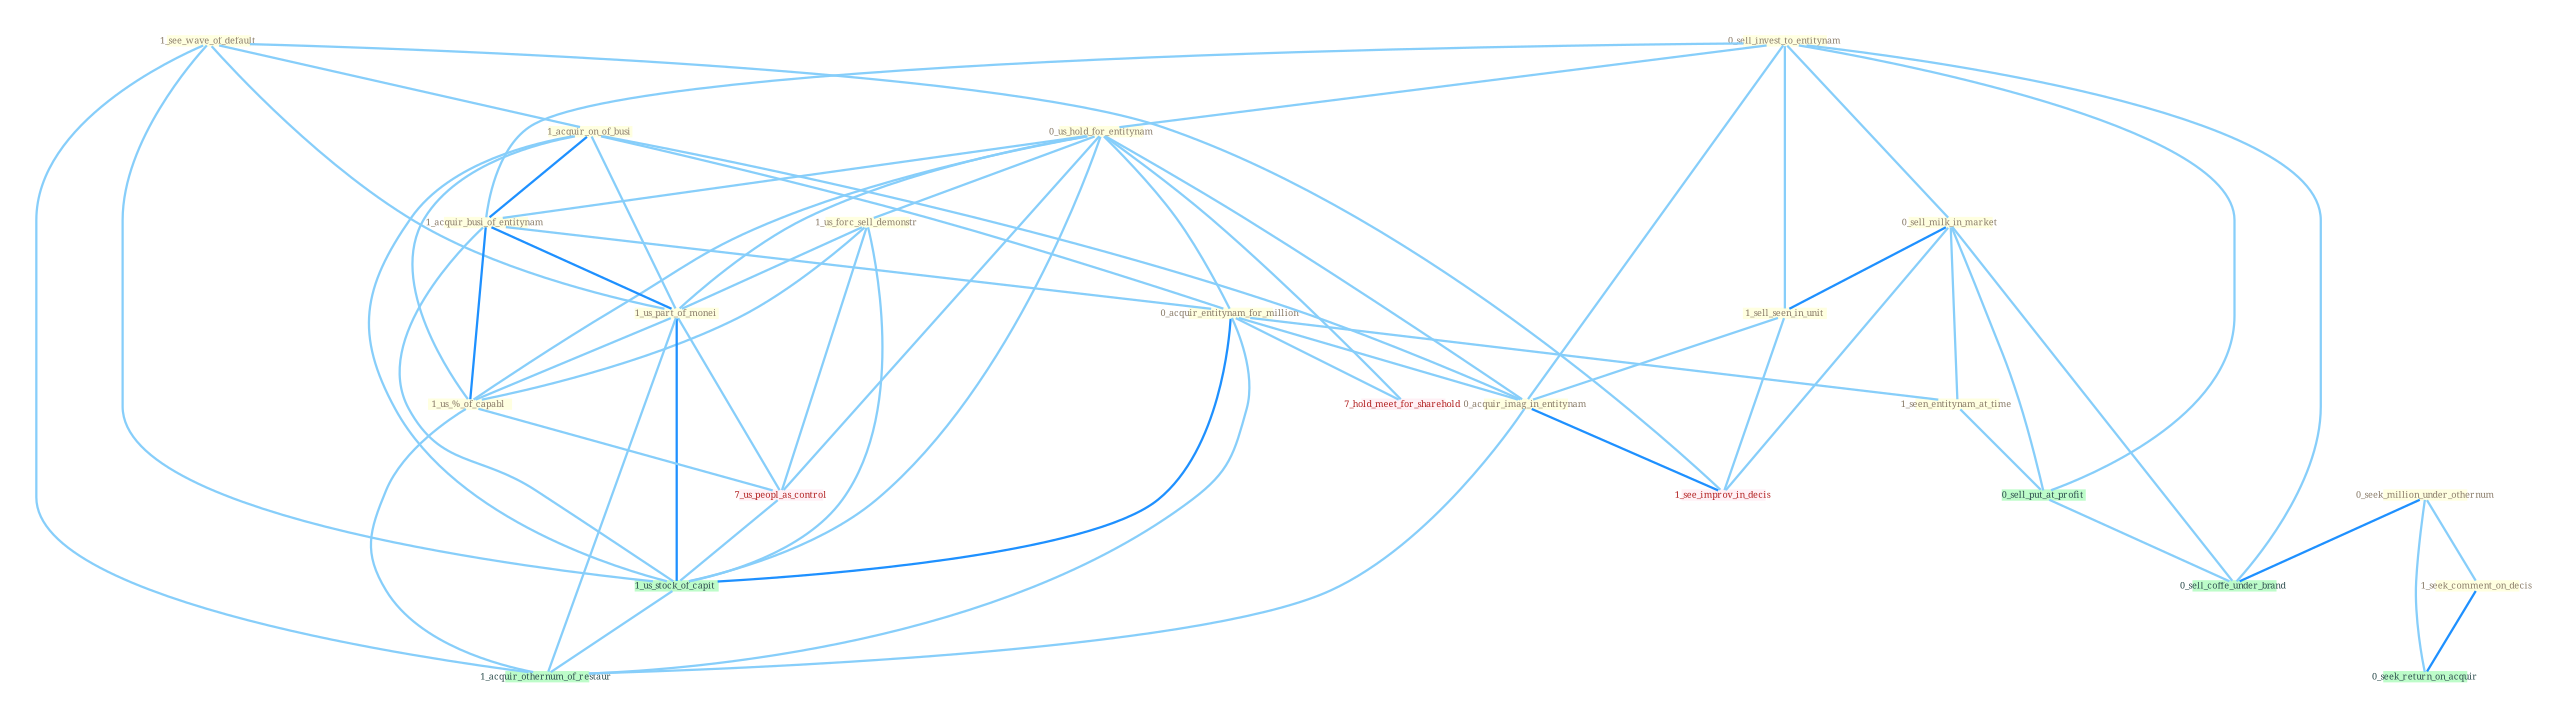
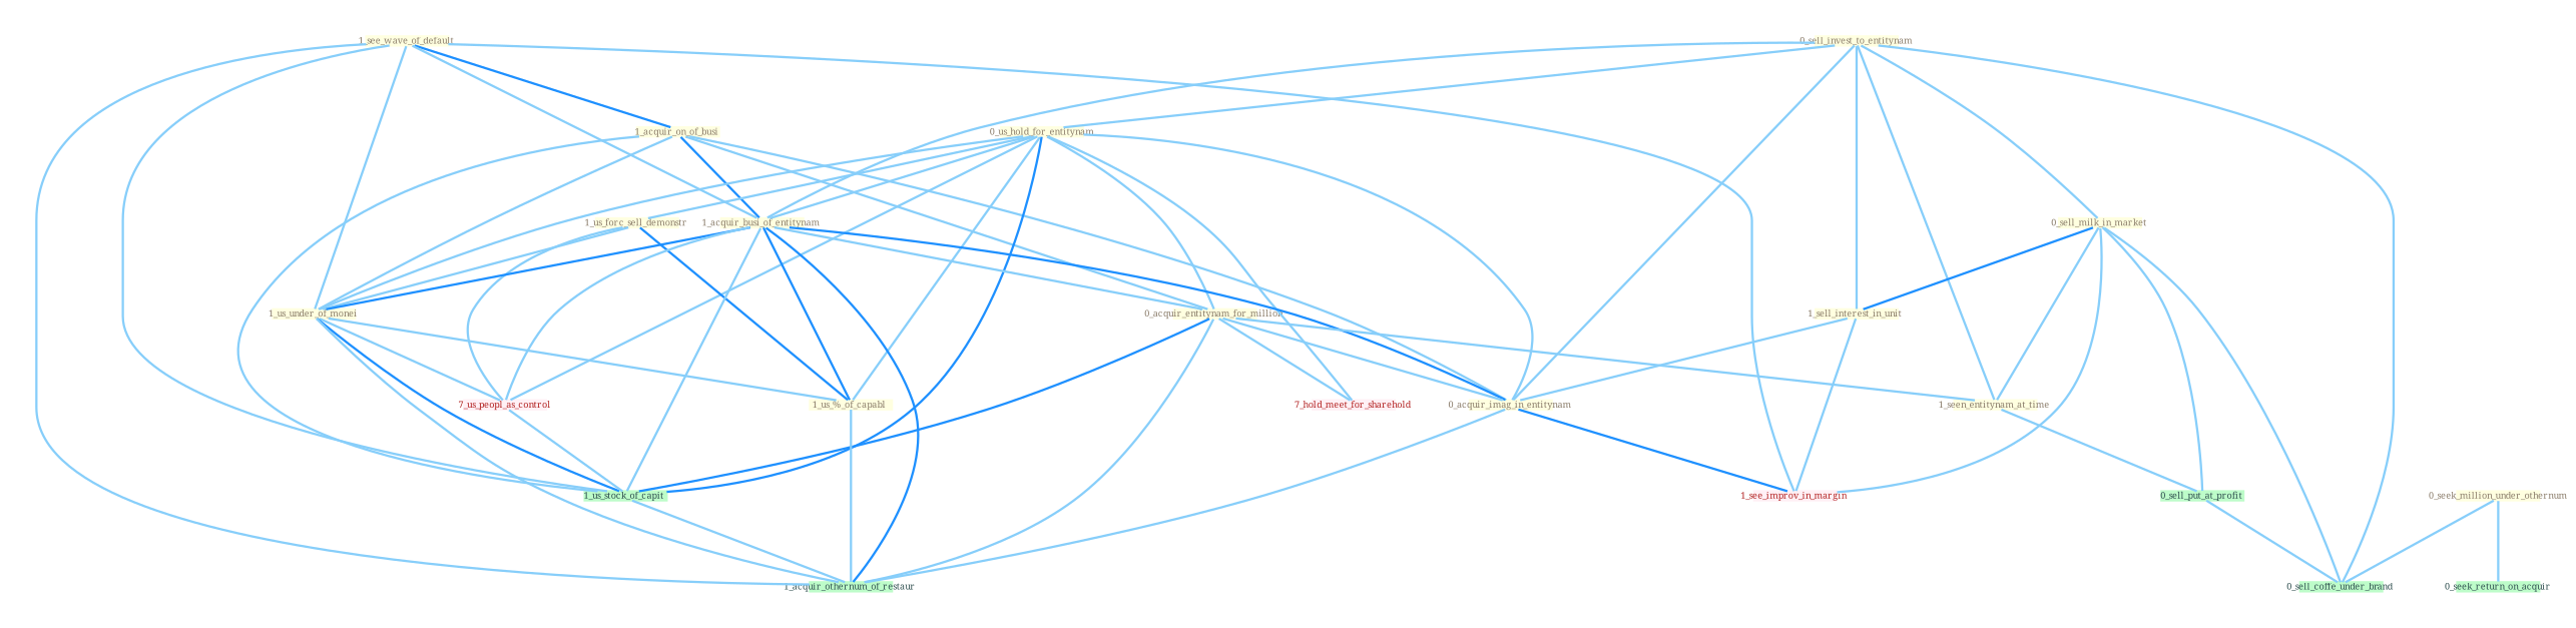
  graph {
    fontname="Noto Serif"
    node [color="#ffffe0" fixedsize=true fontcolor="#8b7d6b" fontname="Noto Serif" fontsize=4 shape=polygon style=filled]
    edge [color="#87cefa" fontname="Noto Serif" w=1]
    n1 [height=.06 label="0_sell_invest_to_entitynam" width=.5]
    "1_see_wave_of_default " [height=.06 width=.5]
    "1_acquir_on_of_busi " [height=.06 width=.5]
    n4 [height=.06 label="0_us_hold_for_entitynam" width=.5]
    n5 [height=.06 label="1_us_forc_sell_demonstr" width=.5]
    n6 [height=.06 label="0_seek_million_under_othernum" width=.5]
    "1_acquir_busi_of_entitynam " [height=.06 width=.5]
    "0_sell_milk_in_market " [height=.06 width=.5]
-   "1_seek_comment_on_decis " [height=.06 width=.5]
    "0_acquir_entitynam_for_million " [height=.06 width=.5]
    "1_seen_entitynam_at_time " [height=.06 width=.5]
-   "1_sell_interest_in_unit " [height=.06 width=.5 label="1_sell_seen_in_unit"]
+   "1_sell_interest_in_unit " [height=.06 width=.5]
    "0_acquir_imag_in_entitynam " [height=.06 width=.5]
-   "1_us_part_of_monei " [height=.06 width=.5]
+   "1_us_part_of_monei " [height=.06 width=.5 label="1_us_under_of_monei"]
    "1_us_%_of_capabl " [height=.06 width=.5]
    n16 [color="#fff0f5" fontcolor="#b22222" height=.06 label="7_us_peopl_as_control" width=.5]
-   "1_see_improv_in_margin " [color="#fff0f5" fontcolor="#b22222" height=.06 width=.5 label="1_see_improv_in_decis"]
+   "1_see_improv_in_margin " [color="#fff0f5" fontcolor="#b22222" height=.06 width=.5]
    n18 [color="#fff0f5" fontcolor="#b22222" height=.06 label="7_hold_meet_for_sharehold" width=.5]
    "0_sell_put_at_profit " [color="#BDFCC9" fontcolor="#2f4f4f" height=.06 width=.5]
    "0_sell_coffe_under_brand " [color="#BDFCC9" fontcolor="#2f4f4f" height=.06 width=.5]
    "1_us_stock_of_capit " [color="#BDFCC9" fontcolor="#2f4f4f" height=.06 width=.5]
    "1_acquir_othernum_of_restaur " [color="#BDFCC9" fontcolor="#2f4f4f" height=.06 width=.5]
    n23 [color="#BDFCC9" fontcolor="#2f4f4f" height=.06 label="0_seek_return_on_acquir" width=.5]
    subgraph sub_1 {
      n1
      "1_see_wave_of_default "
      "1_acquir_on_of_busi "
      n4
      n5
      n6
      "1_acquir_busi_of_entitynam "
      "0_sell_milk_in_market "
-     "1_seek_comment_on_decis "
      "0_acquir_entitynam_for_million "
      "1_seen_entitynam_at_time "
      "1_sell_interest_in_unit "
      "0_acquir_imag_in_entitynam "
      "1_us_part_of_monei "
      "1_us_%_of_capabl "
    }
    subgraph sub_2 {
      n16
      "1_see_improv_in_margin "
      n18
    }
    n1 -- n4
    n1 -- "1_acquir_busi_of_entitynam "
    n1 -- "0_sell_milk_in_market "
    n1 -- "1_sell_interest_in_unit "
    n1 -- "0_acquir_imag_in_entitynam "
-   n1 -- "0_sell_put_at_profit "
+   n1 -- "1_seen_entitynam_at_time "
    n1 -- "0_sell_coffe_under_brand "
-   "1_see_wave_of_default " -- "1_acquir_on_of_busi "
+   "1_see_wave_of_default " -- "1_acquir_on_of_busi " [color="#1e90ff"]
+   "1_see_wave_of_default " -- "1_acquir_busi_of_entitynam "
    "1_see_wave_of_default " -- "1_us_part_of_monei "
    "1_see_wave_of_default " -- "1_see_improv_in_margin "
    "1_see_wave_of_default " -- "1_us_stock_of_capit "
    "1_see_wave_of_default " -- "1_acquir_othernum_of_restaur "
    "1_acquir_on_of_busi " -- "1_acquir_busi_of_entitynam " [color="#1e90ff" w=2]
    "1_acquir_on_of_busi " -- "0_acquir_entitynam_for_million "
    "1_acquir_on_of_busi " -- "0_acquir_imag_in_entitynam "
    "1_acquir_on_of_busi " -- "1_us_part_of_monei "
-   "1_acquir_on_of_busi " -- "1_us_%_of_capabl "
    "1_acquir_on_of_busi " -- "1_us_stock_of_capit "
    n4 -- n5
    n4 -- "1_acquir_busi_of_entitynam "
    n4 -- "0_acquir_entitynam_for_million "
    n4 -- "0_acquir_imag_in_entitynam "
    n4 -- "1_us_part_of_monei "
    n4 -- "1_us_%_of_capabl "
    n4 -- n16
    n4 -- n18
-   n4 -- "1_us_stock_of_capit "
+   n4 -- "1_us_stock_of_capit " [color="#1e90ff"]
    n5 -- "1_us_part_of_monei "
-   n5 -- "1_us_%_of_capabl "
+   n5 -- "1_us_%_of_capabl " [color="#1e90ff"]
    n5 -- n16
-   n5 -- "1_us_stock_of_capit "
-   n6 -- "1_seek_comment_on_decis "
-   n6 -- "0_sell_coffe_under_brand " [color="#1e90ff"]
+   n6 -- "0_sell_coffe_under_brand "
    n6 -- n23
    "1_acquir_busi_of_entitynam " -- "0_acquir_entitynam_for_million "
+   "1_acquir_busi_of_entitynam " -- "0_acquir_imag_in_entitynam " [color="#1e90ff" w=2]
    "1_acquir_busi_of_entitynam " -- "1_us_part_of_monei " [color="#1e90ff"]
    "1_acquir_busi_of_entitynam " -- "1_us_%_of_capabl " [color="#1e90ff"]
    "1_acquir_busi_of_entitynam " -- "1_us_stock_of_capit "
+   "1_acquir_busi_of_entitynam " -- "1_acquir_othernum_of_restaur " [color="#1e90ff" w=2]
    "0_sell_milk_in_market " -- "1_seen_entitynam_at_time "
    "0_sell_milk_in_market " -- "1_sell_interest_in_unit " [color="#1e90ff" w=2]
    "0_sell_milk_in_market " -- "1_see_improv_in_margin "
    "0_sell_milk_in_market " -- "0_sell_put_at_profit "
    "0_sell_milk_in_market " -- "0_sell_coffe_under_brand "
-   "1_seek_comment_on_decis " -- n23 [color="#1e90ff" w=2]
    "0_acquir_entitynam_for_million " -- "1_seen_entitynam_at_time "
    "0_acquir_entitynam_for_million " -- "0_acquir_imag_in_entitynam "
    "0_acquir_entitynam_for_million " -- n18
    "0_acquir_entitynam_for_million " -- "1_us_stock_of_capit " [color="#1e90ff" w=2]
    "0_acquir_entitynam_for_million " -- "1_acquir_othernum_of_restaur "
    "1_seen_entitynam_at_time " -- "0_sell_put_at_profit "
    "1_sell_interest_in_unit " -- "0_acquir_imag_in_entitynam "
    "1_sell_interest_in_unit " -- "1_see_improv_in_margin "
    "0_acquir_imag_in_entitynam " -- "1_see_improv_in_margin " [color="#1e90ff"]
    "0_acquir_imag_in_entitynam " -- "1_acquir_othernum_of_restaur "
    "1_us_part_of_monei " -- "1_us_%_of_capabl " [w=2]
    "1_us_part_of_monei " -- n16
    "1_us_part_of_monei " -- "1_us_stock_of_capit " [color="#1e90ff" w=2]
    "1_us_part_of_monei " -- "1_acquir_othernum_of_restaur "
-   "1_us_%_of_capabl " -- n16
+   "1_acquir_busi_of_entitynam " -- n16
    "1_us_%_of_capabl " -- "1_acquir_othernum_of_restaur "
    n16 -- "1_us_stock_of_capit "
    "0_sell_put_at_profit " -- "0_sell_coffe_under_brand "
    "1_us_stock_of_capit " -- "1_acquir_othernum_of_restaur "
  }
